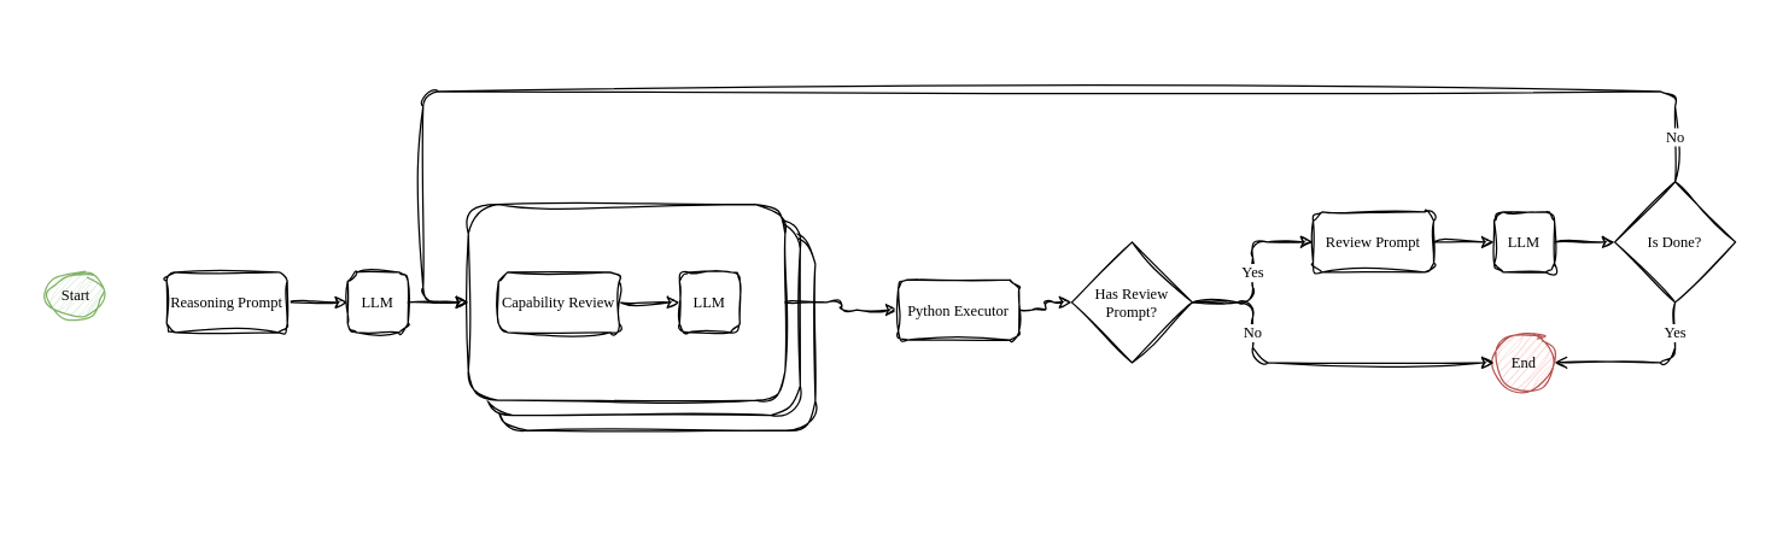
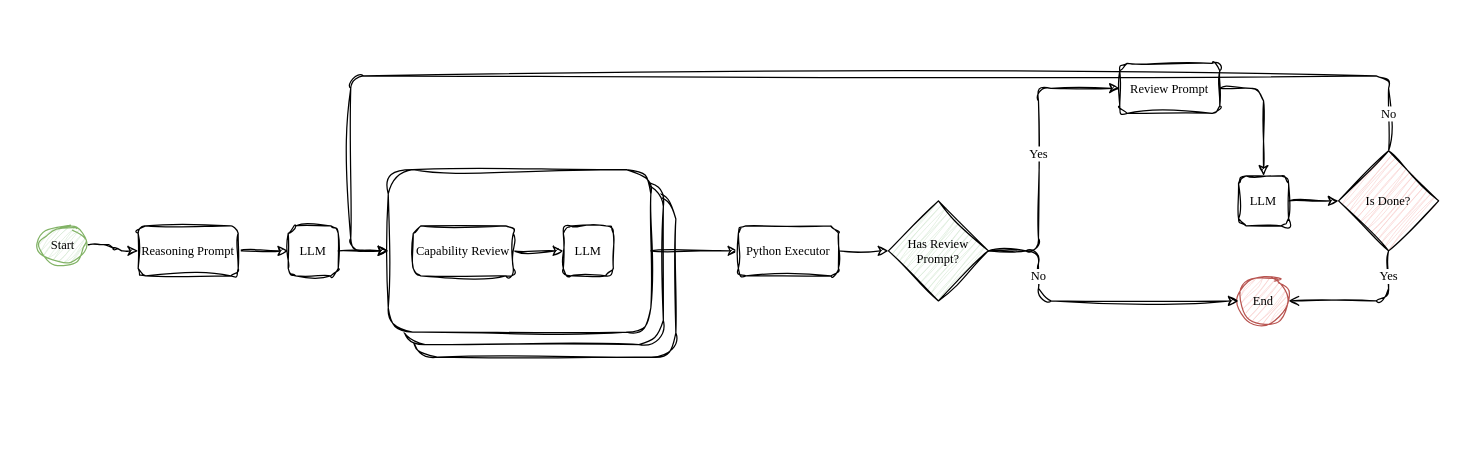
  <mxCell id="0" />
  <mxCell id="1" parent="0" />
  <mxCell id="2" value="" style="rounded=0;whiteSpace=wrap;html=1;fontSize=10;fillColor=default;strokeColor=none;sketch=1;curveFitting=1;jiggle=2;fontFamily=Comic Sans MS;" parent="1" vertex="1"><mxGeometry x="20" y="20" width="1140" height="320" as="geometry" /></mxCell>
  <mxCell id="3" value="" style="rounded=1;whiteSpace=wrap;html=1;fontSize=10;sketch=1;curveFitting=1;jiggle=2;fontFamily=Comic Sans MS;" parent="1" vertex="1"><mxGeometry x="330" y="155" width="210" height="130" as="geometry" /></mxCell>
  <mxCell id="4" value="" style="rounded=1;whiteSpace=wrap;html=1;fontSize=10;sketch=1;curveFitting=1;jiggle=2;fontFamily=Comic Sans MS;" parent="1" vertex="1"><mxGeometry x="320" y="145" width="210" height="130" as="geometry" /></mxCell>
  <mxCell id="5" style="edgeStyle=orthogonalEdgeStyle;html=1;exitX=1;exitY=0.5;exitDx=0;exitDy=0;fontSize=10;sketch=1;curveFitting=1;jiggle=2;fontFamily=Comic Sans MS;" parent="1" source="6" target="17" edge="1"><mxGeometry relative="1" as="geometry" /></mxCell>
  <mxCell id="6" value="" style="rounded=1;whiteSpace=wrap;html=1;fontSize=10;sketch=1;curveFitting=1;jiggle=2;fontFamily=Comic Sans MS;" parent="1" vertex="1"><mxGeometry x="310" y="135" width="210" height="130" as="geometry" /></mxCell>
+ <mxCell id="7" style="edgeStyle=orthogonalEdgeStyle;html=1;fontSize=10;sketch=1;curveFitting=1;jiggle=2;fontFamily=Comic Sans MS;" parent="1" source="8" target="10" edge="1"><mxGeometry relative="1" as="geometry" /></mxCell>
  <mxCell id="8" value="Start" style="ellipse;whiteSpace=wrap;html=1;aspect=fixed;fillColor=#d5e8d4;strokeColor=#82b366;fontSize=10;sketch=1;curveFitting=1;jiggle=2;fontFamily=Comic Sans MS;" parent="1" vertex="1"><mxGeometry x="30" y="180" width="40" height="30" as="geometry" /></mxCell>
  <mxCell id="9" style="edgeStyle=orthogonalEdgeStyle;html=1;fontSize=10;sketch=1;curveFitting=1;jiggle=2;fontFamily=Comic Sans MS;" parent="1" source="10" target="14" edge="1"><mxGeometry relative="1" as="geometry"><mxPoint x="250" y="200" as="targetPoint" /></mxGeometry></mxCell>
  <mxCell id="10" value="Reasoning Prompt" style="rounded=1;whiteSpace=wrap;html=1;fontSize=10;sketch=1;curveFitting=1;jiggle=2;fontFamily=Comic Sans MS;" parent="1" vertex="1"><mxGeometry x="110" y="180" width="80" height="40" as="geometry" /></mxCell>
  <mxCell id="11" style="edgeStyle=orthogonalEdgeStyle;html=1;fontSize=10;sketch=1;curveFitting=1;jiggle=2;fontFamily=Comic Sans MS;" parent="1" source="12" target="15" edge="1"><mxGeometry relative="1" as="geometry" /></mxCell>
  <mxCell id="12" value="Capability Review" style="rounded=1;whiteSpace=wrap;html=1;fontSize=10;sketch=1;curveFitting=1;jiggle=2;fontFamily=Comic Sans MS;" parent="1" vertex="1"><mxGeometry x="330" y="180" width="80" height="40" as="geometry" /></mxCell>
  <mxCell id="13" style="edgeStyle=orthogonalEdgeStyle;html=1;fontSize=10;sketch=1;curveFitting=1;jiggle=2;fontFamily=Comic Sans MS;" parent="1" source="14" target="6" edge="1"><mxGeometry relative="1" as="geometry" /></mxCell>
  <mxCell id="14" value="LLM" style="rounded=1;whiteSpace=wrap;html=1;fontSize=10;sketch=1;curveFitting=1;jiggle=2;fontFamily=Comic Sans MS;" parent="1" vertex="1"><mxGeometry x="230" y="180" width="40" height="40" as="geometry" /></mxCell>
  <mxCell id="15" value="LLM" style="rounded=1;whiteSpace=wrap;html=1;fontSize=10;sketch=1;curveFitting=1;jiggle=2;fontFamily=Comic Sans MS;" parent="1" vertex="1"><mxGeometry x="450" y="180" width="40" height="40" as="geometry" /></mxCell>
  <mxCell id="16" style="edgeStyle=orthogonalEdgeStyle;html=1;fontSize=10;sketch=1;curveFitting=1;jiggle=2;fontFamily=Comic Sans MS;" parent="1" source="17" target="25" edge="1"><mxGeometry relative="1" as="geometry" /></mxCell>
- <mxCell id="17" value="Python Executor" style="rounded=1;whiteSpace=wrap;html=1;fontSize=10;sketch=1;curveFitting=1;jiggle=2;fontFamily=Comic Sans MS;" parent="1" vertex="1"><mxGeometry x="595" y="185" width="80" height="40" as="geometry" /></mxCell>
+ <mxCell id="17" value="Python Executor" style="rounded=1;whiteSpace=wrap;html=1;fontSize=10;sketch=1;curveFitting=1;jiggle=2;fontFamily=Comic Sans MS;" parent="1" vertex="1"><mxGeometry x="590" y="180" width="80" height="40" as="geometry" /></mxCell>
  <mxCell id="18" style="edgeStyle=orthogonalEdgeStyle;html=1;fontSize=10;sketch=1;curveFitting=1;jiggle=2;fontFamily=Comic Sans MS;" parent="1" source="19" target="21" edge="1"><mxGeometry relative="1" as="geometry" /></mxCell>
- <mxCell id="19" value="Review Prompt" style="rounded=1;whiteSpace=wrap;html=1;fontSize=10;sketch=1;curveFitting=1;jiggle=2;fontFamily=Comic Sans MS;" parent="1" vertex="1"><mxGeometry x="870" y="140" width="80" height="40" as="geometry" /></mxCell>
+ <mxCell id="19" value="Review Prompt" style="rounded=1;whiteSpace=wrap;html=1;fontSize=10;sketch=1;curveFitting=1;jiggle=2;fontFamily=Comic Sans MS;" parent="1" vertex="1"><mxGeometry x="895" y="50" width="80" height="40" as="geometry" /></mxCell>
  <mxCell id="20" style="edgeStyle=orthogonalEdgeStyle;html=1;fontSize=10;sketch=1;curveFitting=1;jiggle=2;fontFamily=Comic Sans MS;" parent="1" source="21" target="28" edge="1"><mxGeometry relative="1" as="geometry" /></mxCell>
  <mxCell id="21" value="LLM" style="rounded=1;whiteSpace=wrap;html=1;fontSize=10;sketch=1;curveFitting=1;jiggle=2;fontFamily=Comic Sans MS;" parent="1" vertex="1"><mxGeometry x="990" y="140" width="40" height="40" as="geometry" /></mxCell>
  <mxCell id="22" value="End" style="ellipse;whiteSpace=wrap;html=1;aspect=fixed;fillColor=#f8cecc;strokeColor=#b85450;fontSize=10;sketch=1;curveFitting=1;jiggle=2;fontFamily=Comic Sans MS;" parent="1" vertex="1"><mxGeometry x="990" y="220" width="40" height="40" as="geometry" /></mxCell>
  <mxCell id="23" value="Yes" style="edgeStyle=orthogonalEdgeStyle;html=1;fontSize=10;sketch=1;curveFitting=1;jiggle=2;fontFamily=Comic Sans MS;" parent="1" source="25" target="19" edge="1"><mxGeometry relative="1" as="geometry"><Array as="points"><mxPoint x="830" y="200" /></Array><mxPoint as="offset" /></mxGeometry></mxCell>
  <mxCell id="24" value="No" style="edgeStyle=orthogonalEdgeStyle;html=1;fontSize=10;sketch=1;curveFitting=1;jiggle=2;fontFamily=Comic Sans MS;" parent="1" source="25" target="22" edge="1"><mxGeometry x="-0.5" relative="1" as="geometry"><Array as="points"><mxPoint x="830" y="200" /><mxPoint x="830" y="240" /></Array><mxPoint as="offset" /></mxGeometry></mxCell>
- <mxCell id="25" value="Has Review Prompt?" style="rhombus;whiteSpace=wrap;html=1;fontSize=10;sketch=1;curveFitting=1;jiggle=2;fontFamily=Comic Sans MS;" parent="1" vertex="1"><mxGeometry x="710" y="160" width="80" height="80" as="geometry" /></mxCell>
+ <mxCell id="25" value="Has Review Prompt?" style="rhombus;whiteSpace=wrap;html=1;fontSize=10;sketch=1;curveFitting=1;jiggle=2;fontFamily=Comic Sans MS;fillColor=#d5e8d4;" parent="1" vertex="1"><mxGeometry x="710" y="160" width="80" height="80" as="geometry" /></mxCell>
  <mxCell id="26" value="Yes" style="edgeStyle=orthogonalEdgeStyle;html=1;fontSize=10;sketch=1;curveFitting=1;jiggle=2;fontFamily=Comic Sans MS;endArrow=open;" parent="1" source="28" target="22" edge="1"><mxGeometry x="-0.667" relative="1" as="geometry"><Array as="points"><mxPoint x="1110" y="240" /></Array><mxPoint as="offset" /></mxGeometry></mxCell>
  <mxCell id="27" value="No" style="edgeStyle=orthogonalEdgeStyle;html=1;entryX=0;entryY=0.5;entryDx=0;entryDy=0;fontSize=10;sketch=1;curveFitting=1;jiggle=2;fontFamily=Comic Sans MS;" parent="1" source="28" target="6" edge="1"><mxGeometry x="-0.943" relative="1" as="geometry"><Array as="points"><mxPoint x="1110" y="60" /><mxPoint x="280" y="60" /><mxPoint x="280" y="200" /></Array><mxPoint as="offset" /></mxGeometry></mxCell>
- <mxCell id="28" value="Is Done?" style="rhombus;whiteSpace=wrap;html=1;fontSize=10;sketch=1;curveFitting=1;jiggle=2;fontFamily=Comic Sans MS;" parent="1" vertex="1"><mxGeometry x="1070" y="120" width="80" height="80" as="geometry" /></mxCell>
+ <mxCell id="28" value="Is Done?" style="rhombus;whiteSpace=wrap;html=1;fontSize=10;sketch=1;curveFitting=1;jiggle=2;fontFamily=Comic Sans MS;fillColor=#f8cecc;" parent="1" vertex="1"><mxGeometry x="1070" y="120" width="80" height="80" as="geometry" /></mxCell>
